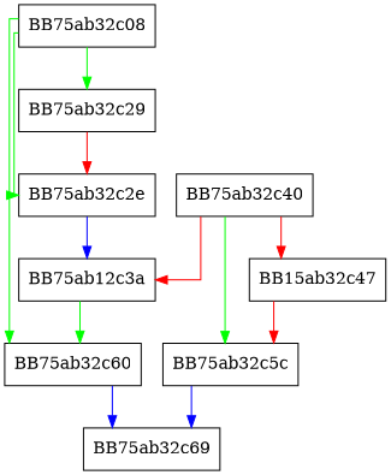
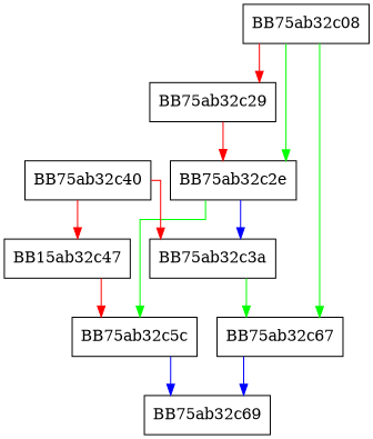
  digraph {
    fontname="DejaVu Serif"
    splines=ortho
    node [fontname="DejaVu Serif" shape=box]
    edge [color=red fontname="DejaVu Serif"]
    BB75ab32c08
    BB75ab32c2e
    BB75ab32c29
-   BB75ab32c67 [label=BB75ab32c60]
-   BB75ab32c3a [label=BB75ab12c3a]
+   BB75ab32c67
+   BB75ab32c3a
    BB75ab32c69
    BB75ab32c40
    n8 [label=BB75ab32c5c]
    n9 [label=BB15ab32c47]
    BB75ab32c08 -> BB75ab32c2e [color=green]
-   BB75ab32c08 -> BB75ab32c29 [color=green]
+   BB75ab32c08 -> BB75ab32c29
    BB75ab32c08 -> BB75ab32c67 [color=green]
    BB75ab32c2e -> BB75ab32c3a [color=blue]
    BB75ab32c29 -> BB75ab32c2e
    BB75ab32c67 -> BB75ab32c69 [color=blue]
    BB75ab32c3a -> BB75ab32c67 [color=green]
    BB75ab32c40 -> BB75ab32c3a
-   BB75ab32c40 -> n8 [color=green]
+   BB75ab32c2e -> n8 [color=green]
    BB75ab32c40 -> n9
    n8 -> BB75ab32c69 [color=blue]
    n9 -> n8
  }
